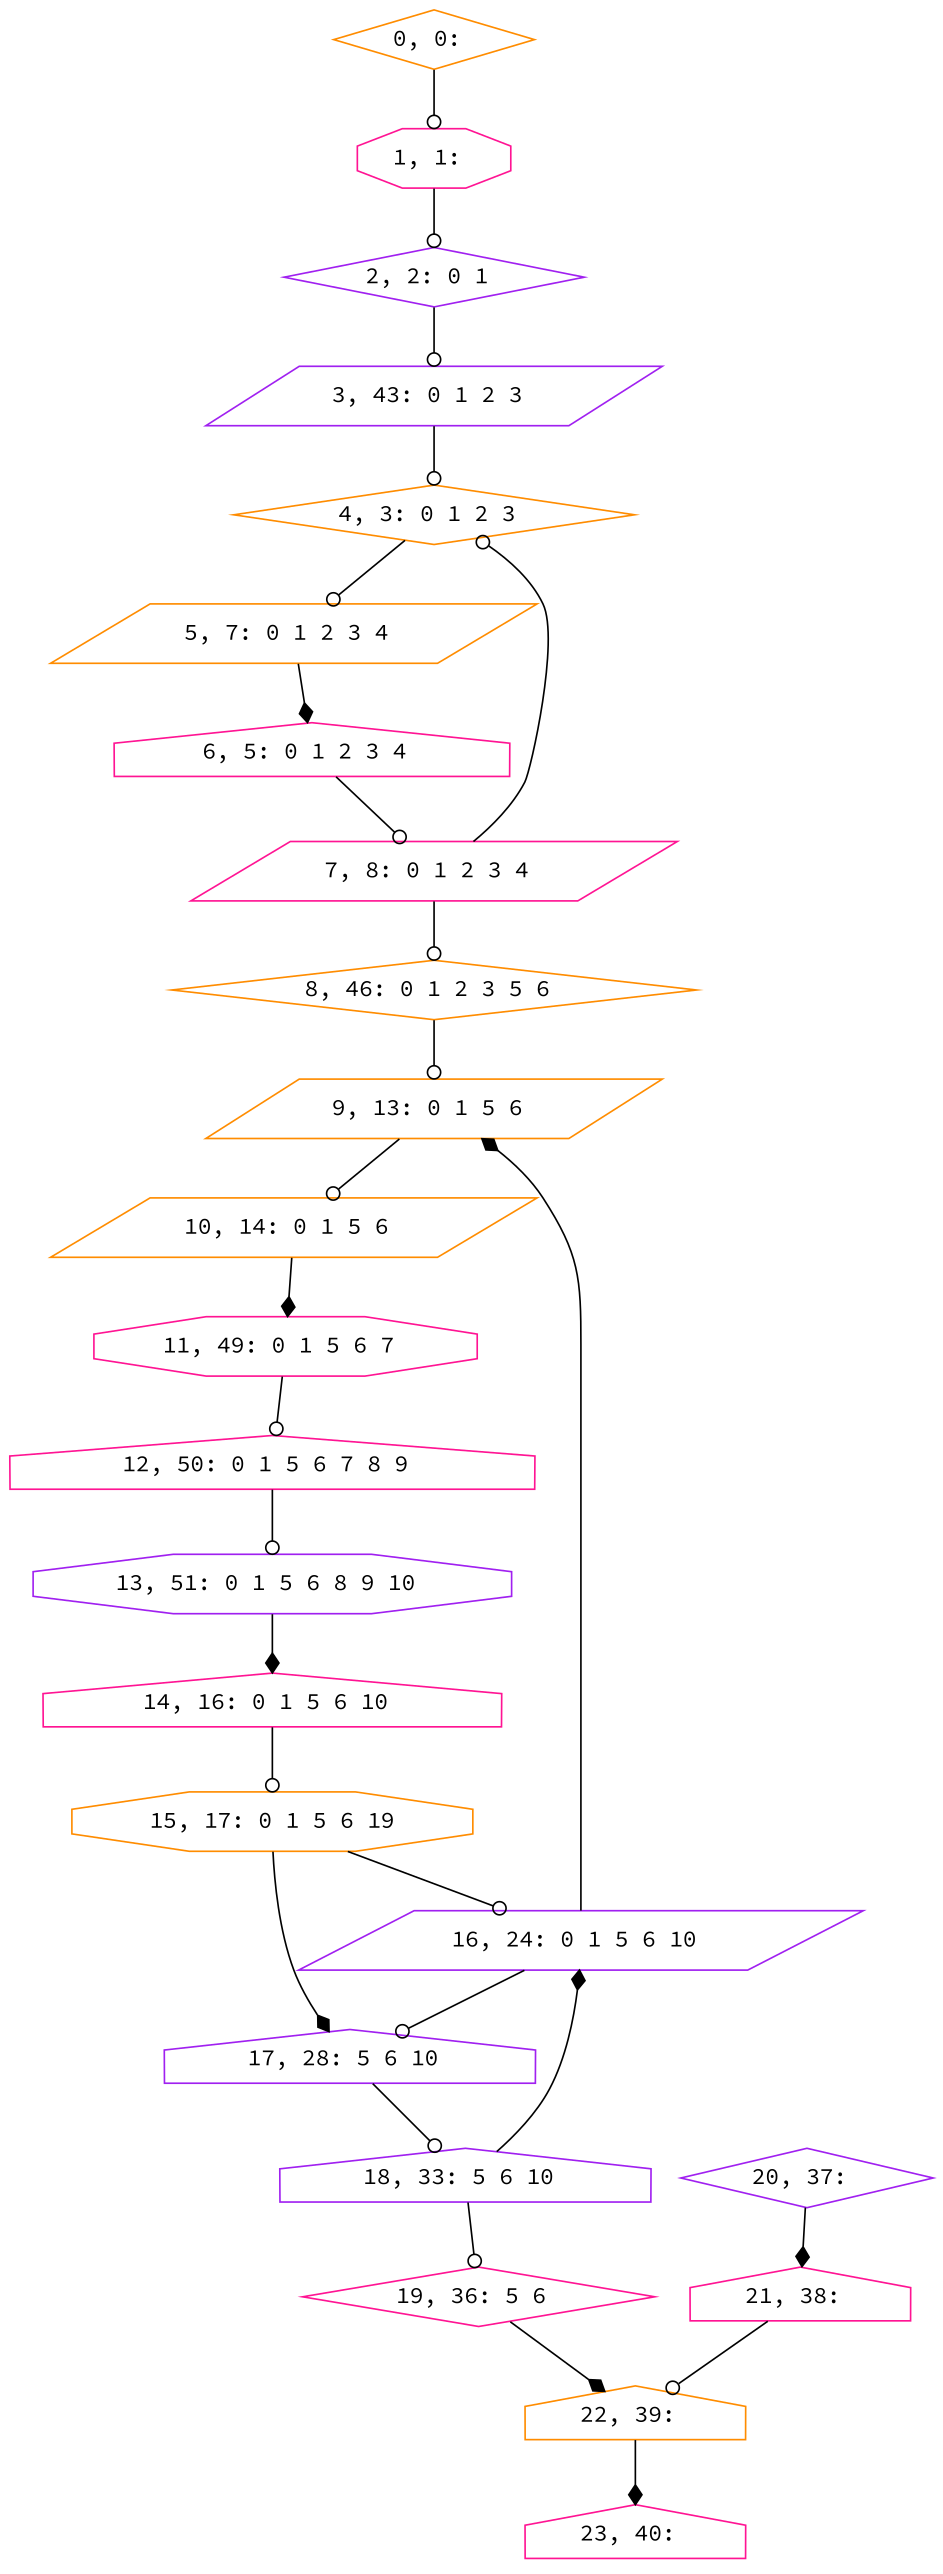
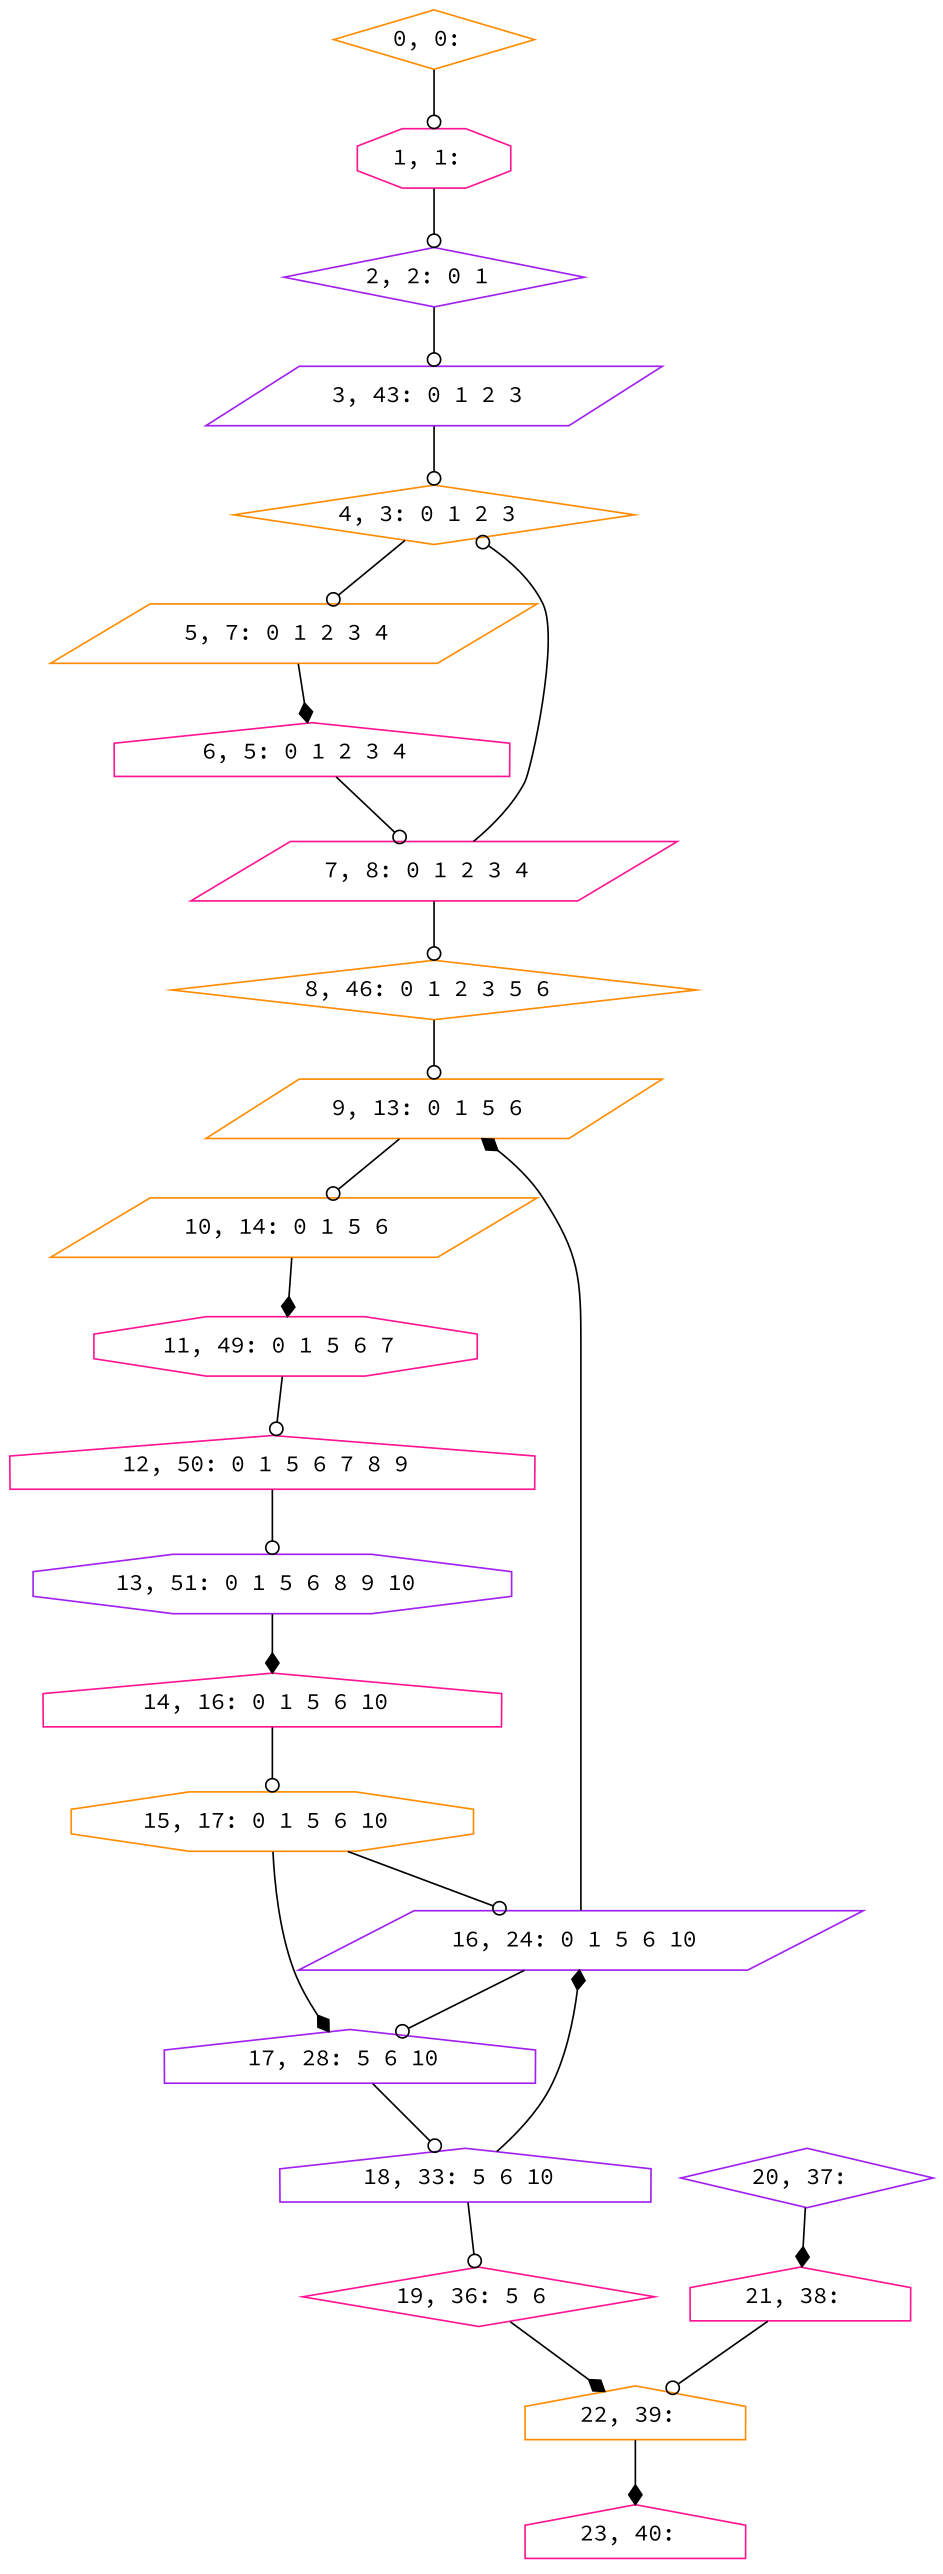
  digraph {
    fontname="Source Code Pro"
    node [color=deeppink fontname="Source Code Pro" shape=house]
    edge [arrowhead=odot fontname="Source Code Pro"]
    n1 [color=darkorange label="0, 0: " shape=diamond]
    n2 [label="1, 1: " shape=octagon]
    n3 [color=purple label="2, 2: 0 1 " shape=diamond]
    n4 [color=purple label="3, 43: 0 1 2 3 " shape=parallelogram]
    n5 [color=darkorange label="4, 3: 0 1 2 3 " shape=diamond]
    n6 [color=darkorange label="5, 7: 0 1 2 3 4 " shape=parallelogram]
    n7 [label="6, 5: 0 1 2 3 4 "]
    n8 [label="7, 8: 0 1 2 3 4 " shape=parallelogram]
    n9 [color=darkorange label="8, 46: 0 1 2 3 5 6 " shape=diamond]
    n10 [color=darkorange label="9, 13: 0 1 5 6 " shape=parallelogram]
    n11 [color=darkorange label="10, 14: 0 1 5 6 " shape=parallelogram]
    n12 [label="11, 49: 0 1 5 6 7 " shape=octagon]
    n13 [label="12, 50: 0 1 5 6 7 8 9 "]
    n14 [color=purple label="13, 51: 0 1 5 6 8 9 10 " shape=octagon]
    n15 [label="14, 16: 0 1 5 6 10 "]
-   n16 [color=darkorange label="15, 17: 0 1 5 6 19" shape=octagon]
+   n16 [color=darkorange label="15, 17: 0 1 5 6 10 " shape=octagon]
    n17 [color=purple label="16, 24: 0 1 5 6 10 " shape=parallelogram]
    n18 [color=purple label="17, 28: 5 6 10 "]
    n19 [color=purple label="18, 33: 5 6 10 "]
    n20 [label="19, 36: 5 6 " shape=diamond]
    n21 [color=darkorange label="22, 39: "]
    n22 [color=purple label="20, 37: " shape=diamond]
    n23 [label="21, 38: "]
    n24 [label="23, 40: "]
    n1 -> n2
    n2 -> n3
    n3 -> n4
    n4 -> n5
    n5 -> n6
    n6 -> n7 [arrowhead=diamond]
    n7 -> n8
    n8 -> n5
    n8 -> n9
    n9 -> n10
    n10 -> n11
    n11 -> n12 [arrowhead=diamond]
    n12 -> n13
    n13 -> n14
    n14 -> n15 [arrowhead=diamond]
    n15 -> n16
    n16 -> n17
    n16 -> n18 [arrowhead=diamond]
    n17 -> n10 [arrowhead=diamond]
    n17 -> n18
    n18 -> n19
    n19 -> n17 [arrowhead=diamond]
    n19 -> n20
    n20 -> n21 [arrowhead=diamond]
    n21 -> n24 [arrowhead=diamond]
    n22 -> n23 [arrowhead=diamond]
    n23 -> n21
  }
